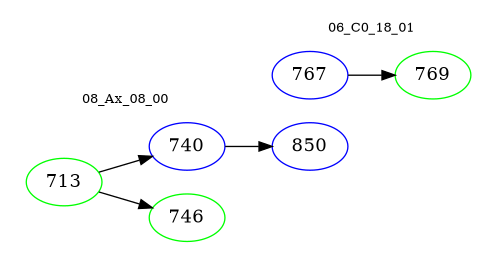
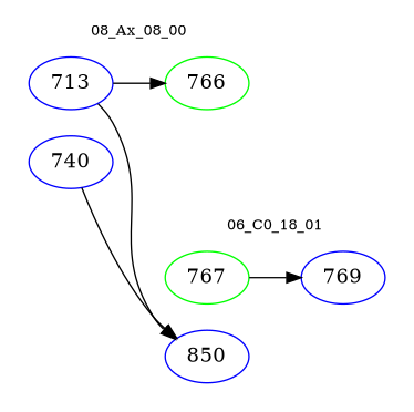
  digraph {
    rankdir=LR
    node [color=green]
    edge [color=black]
-   n1 [label=713]
-   n2 [label=746]
+   n1 [color=blue label=713]
+   n2 [label=766]
    n3 [color=blue label=740]
-   n4 [color=blue label=767]
+   n4 [label=767]
    n5 [color=blue label=850]
-   n6 [label=769]
+   n6 [color=blue label=769]
    subgraph cluster_1 {
      color=white
      fontsize=10
      label="08_Ax_08_00"
      n1
      n2
      n3
    }
    subgraph cluster_2 {
      color=white
      fontsize=10
      label="06_C0_18_01"
      n4
      n5
      n6
    }
    n1 -> n2
-   n1 -> n3
+   n1 -> n5
    n3 -> n5
    n4 -> n6
  }
